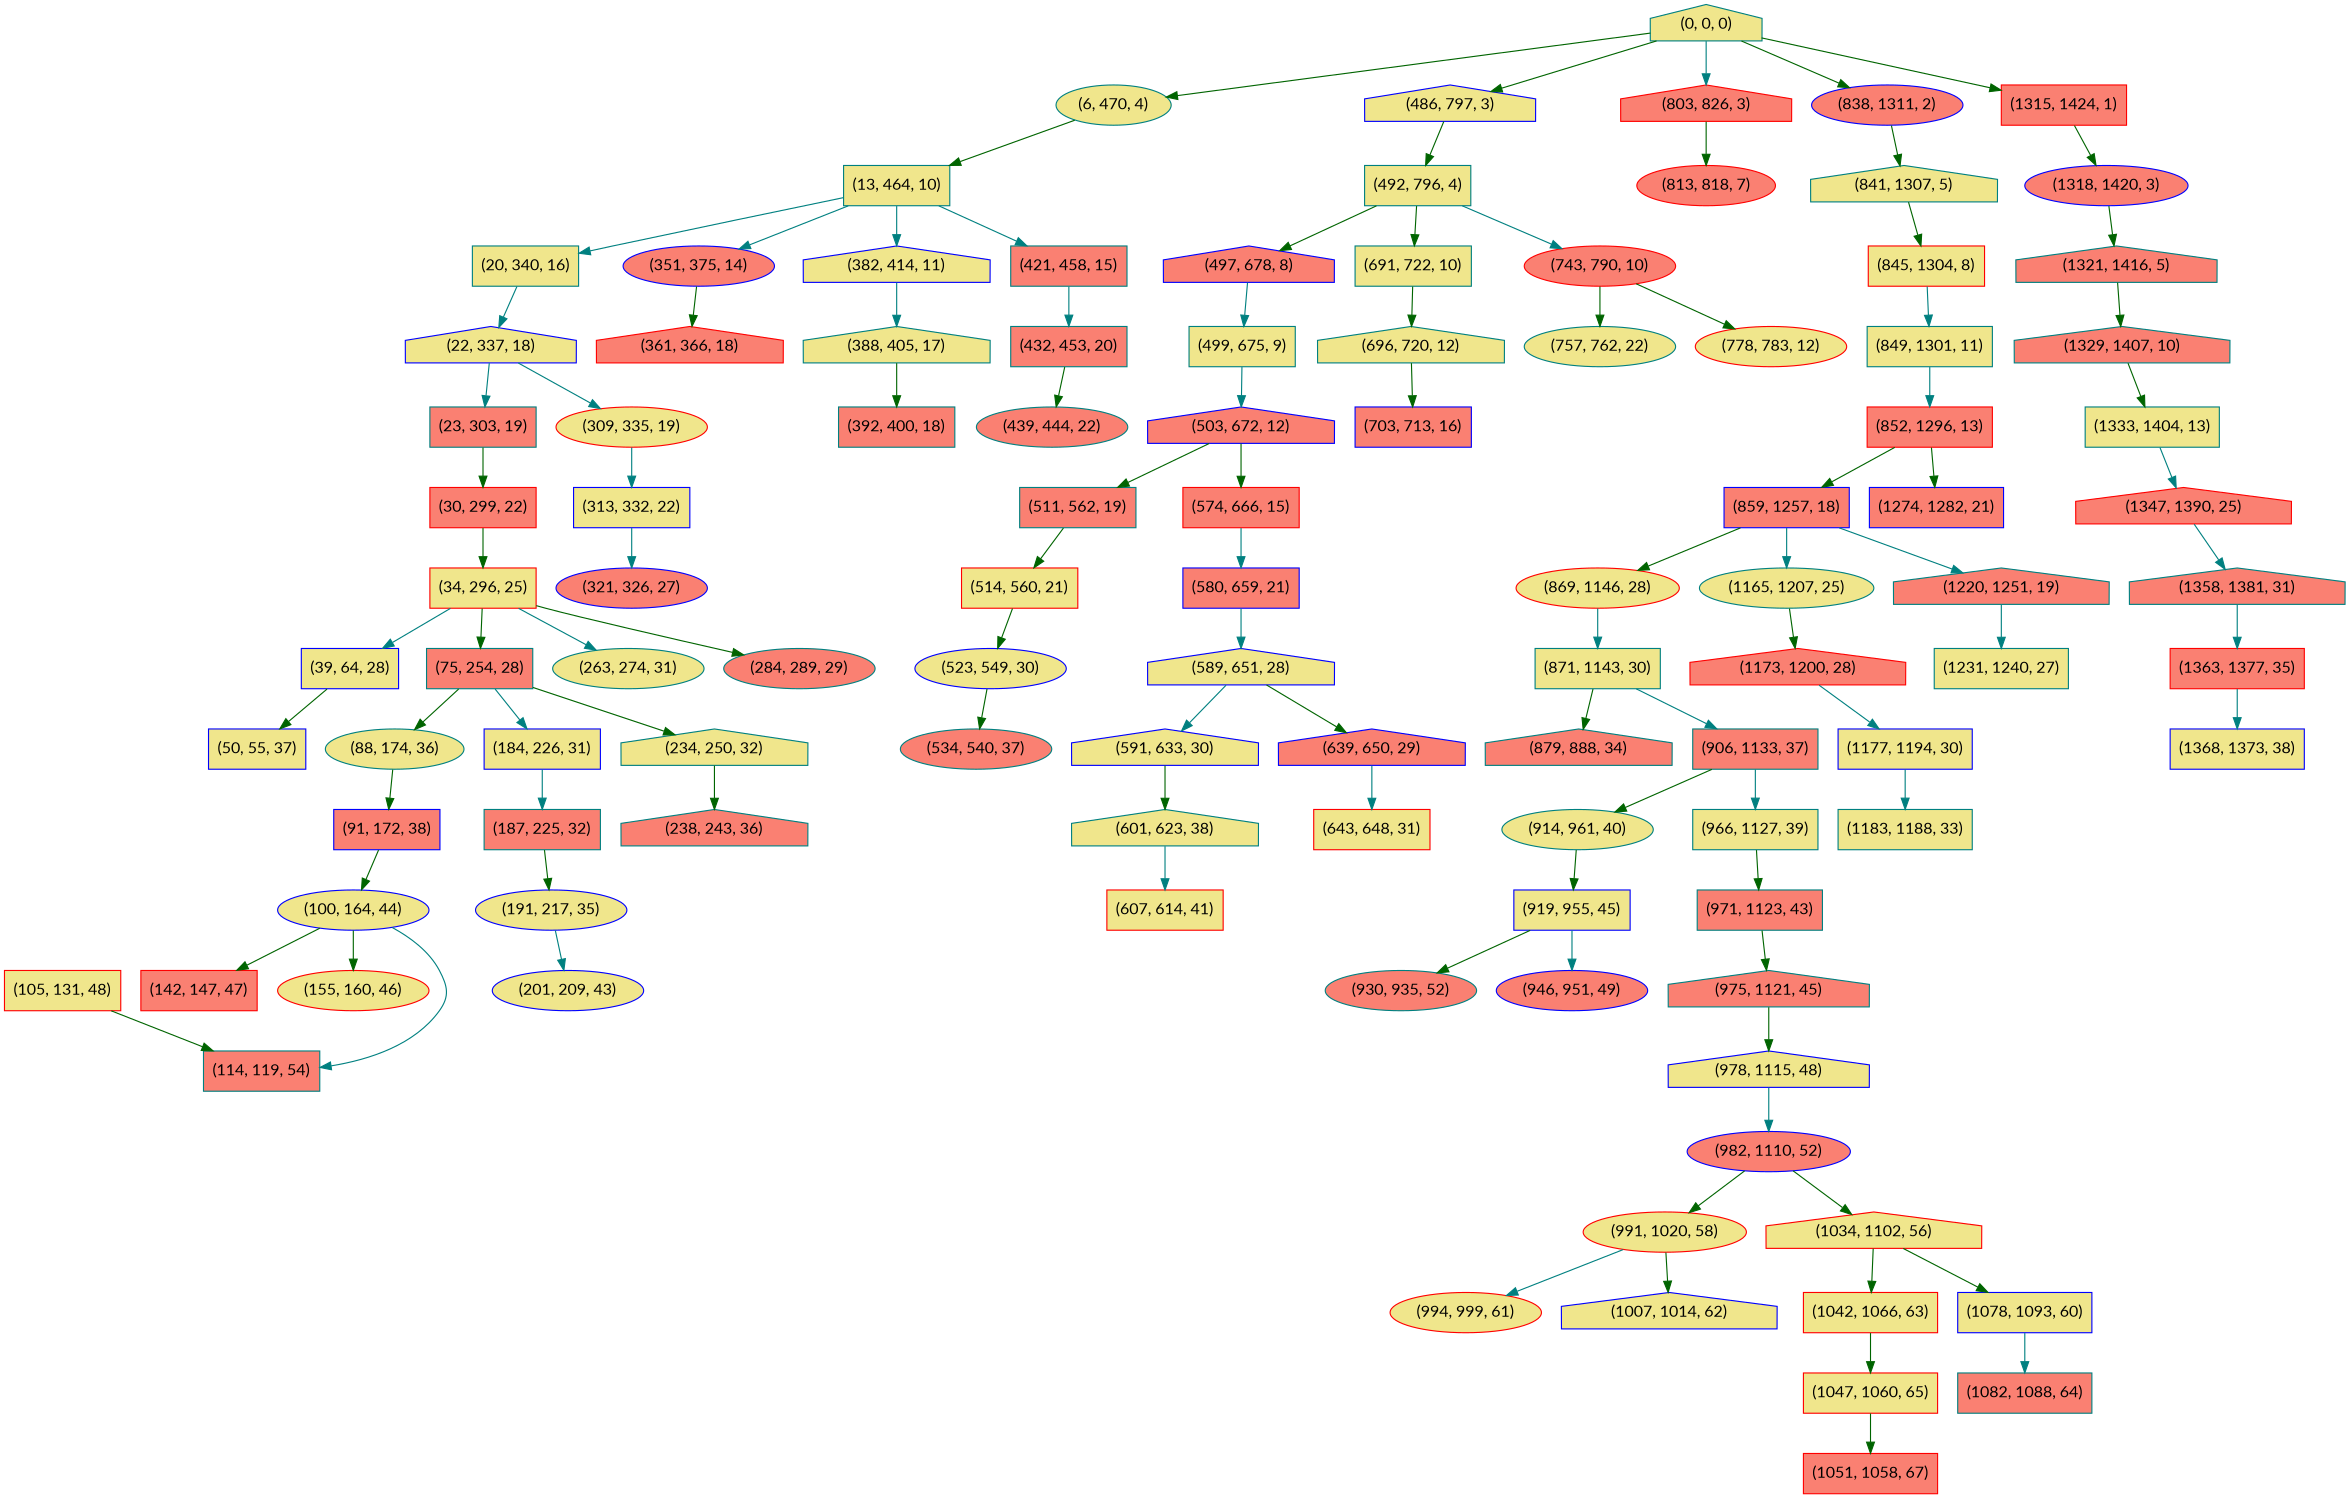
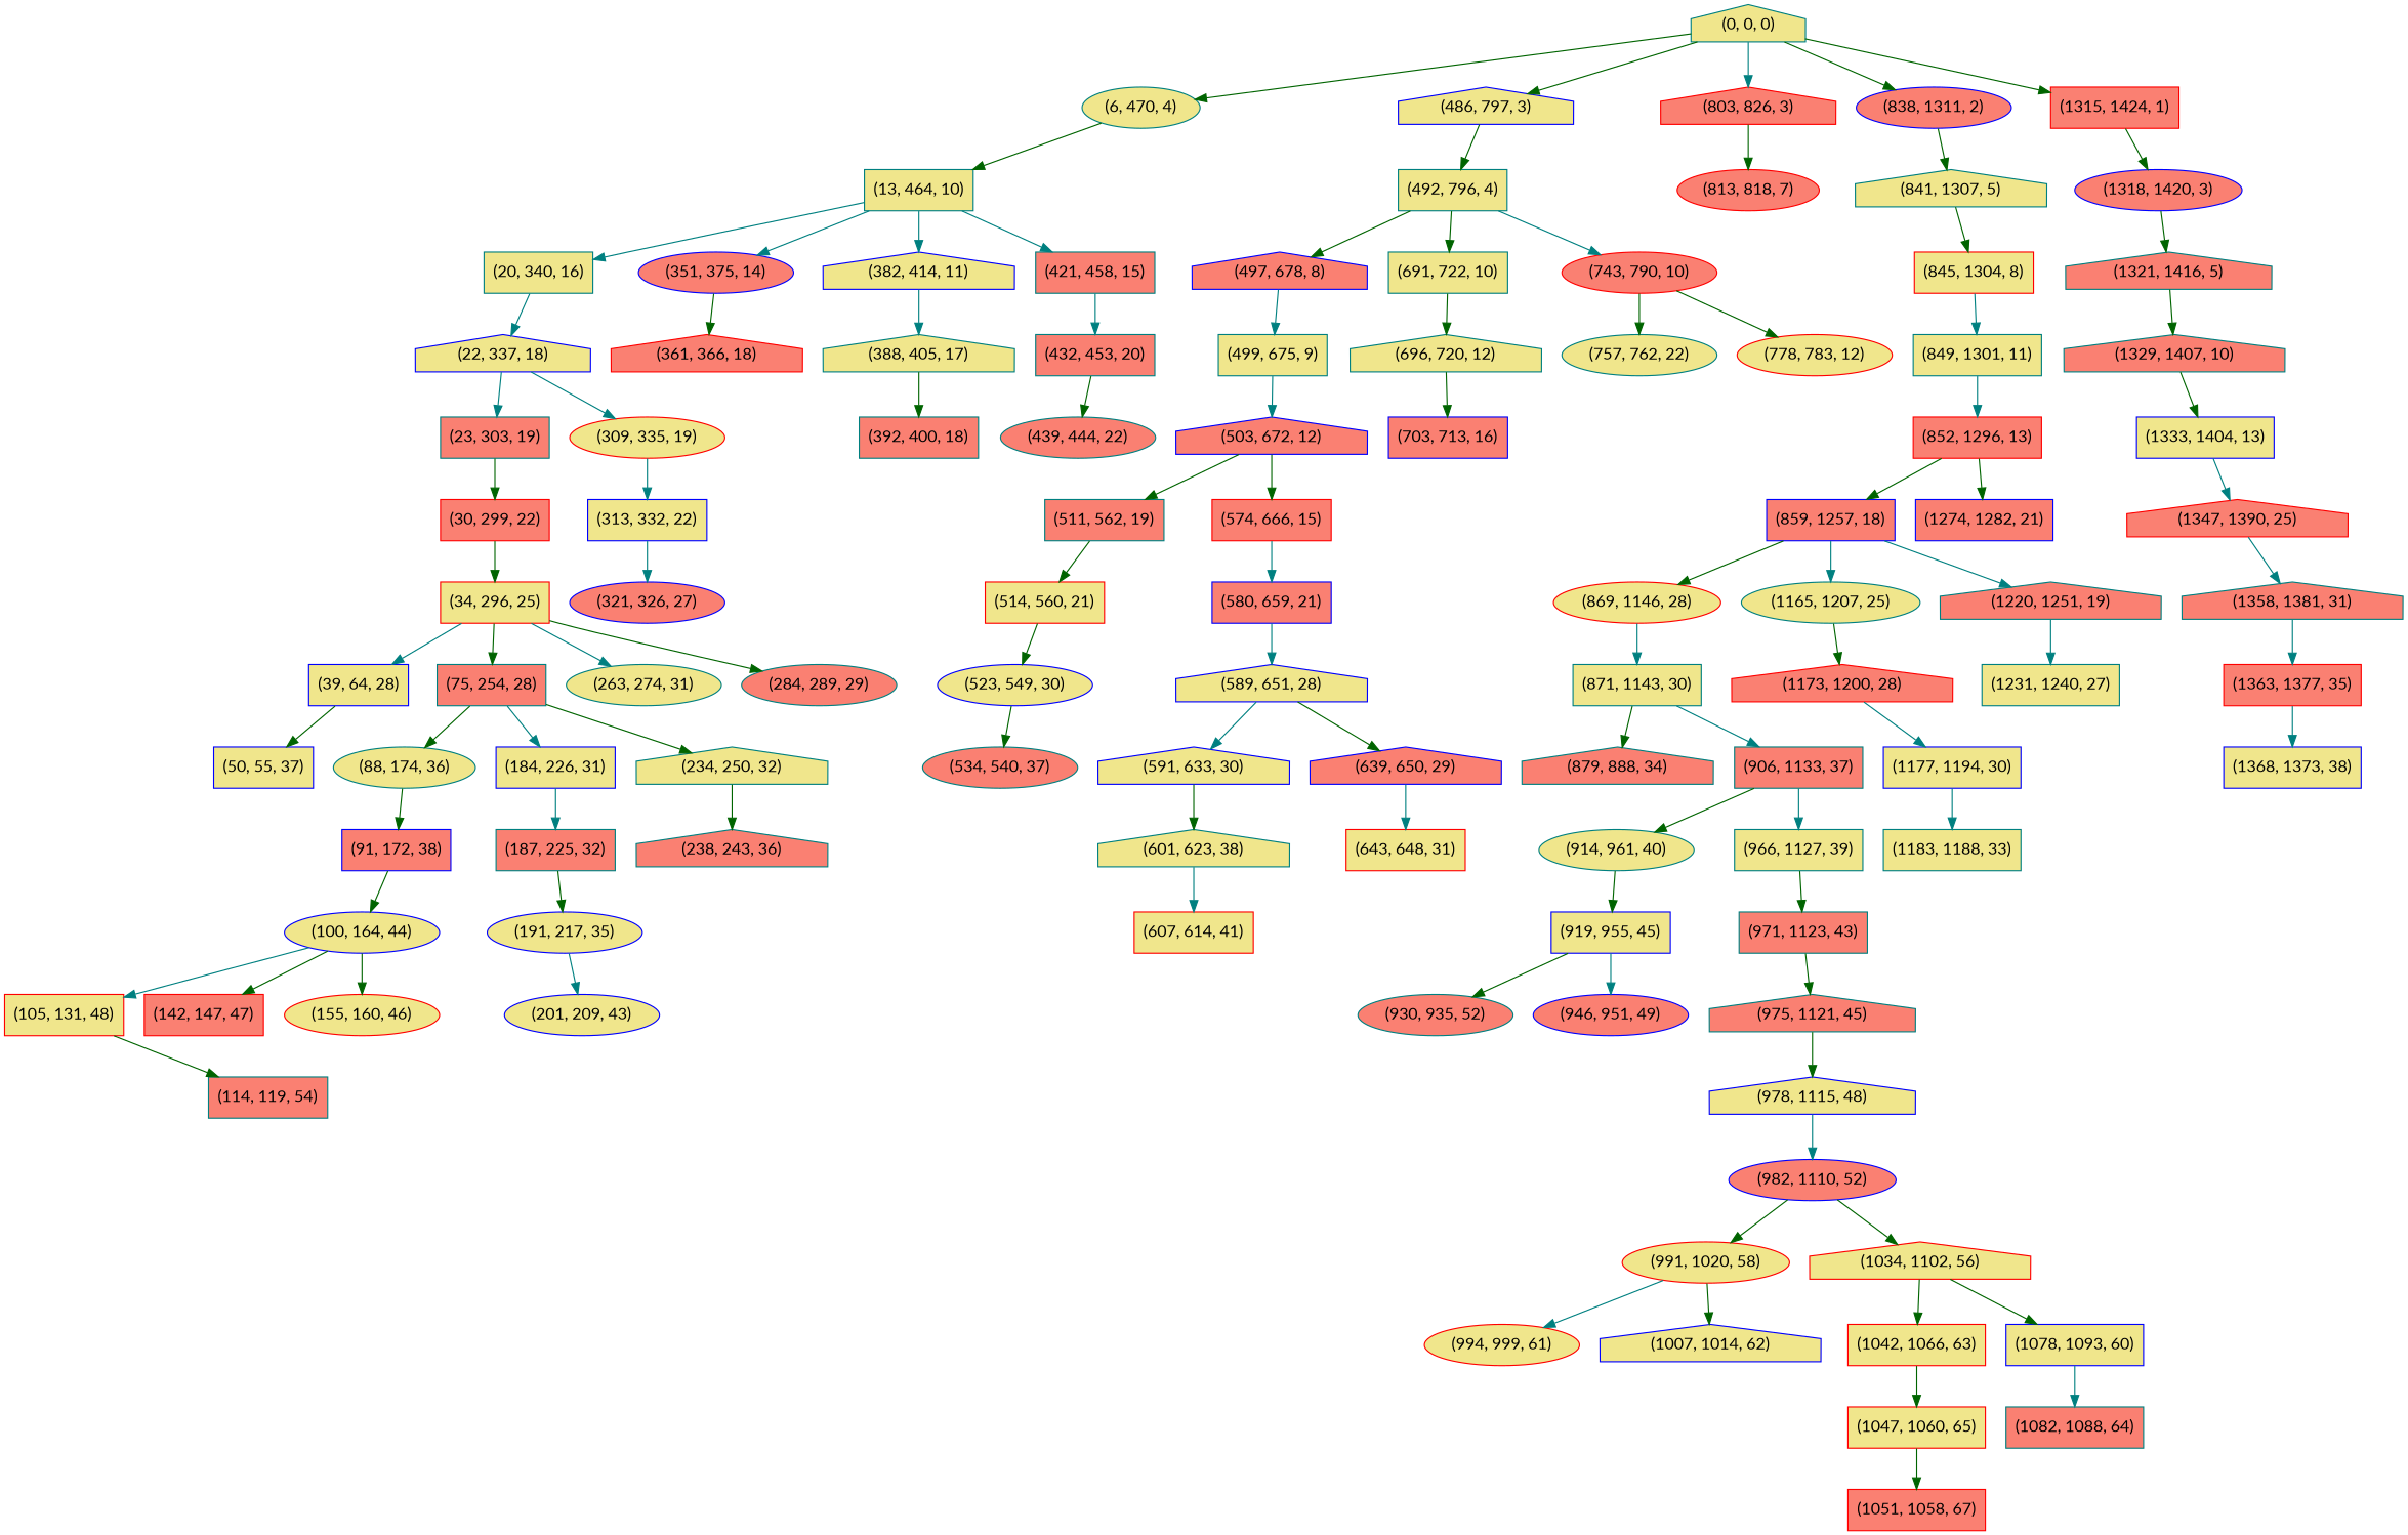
  digraph {
    fontname=Lato
    node [color=teal fillcolor=khaki fontname=Lato shape=box style=filled]
    edge [color=darkgreen fontname=Lato]
    "(0, 0, 0)" [shape=house]
    "(6, 470, 4)" [shape=ellipse]
    "(486, 797, 3)" [color=blue shape=house]
    "(803, 826, 3)" [color=red fillcolor=salmon shape=house]
    "(838, 1311, 2)" [color=blue fillcolor=salmon shape=ellipse]
    "(1315, 1424, 1)" [color=red fillcolor=salmon]
    "(13, 464, 10)"
    "(492, 796, 4)"
    "(813, 818, 7)" [color=red fillcolor=salmon shape=ellipse]
    "(841, 1307, 5)" [shape=house]
    "(1318, 1420, 3)" [color=blue fillcolor=salmon shape=ellipse]
    "(20, 340, 16)"
    "(351, 375, 14)" [color=blue fillcolor=salmon shape=ellipse]
    "(382, 414, 11)" [color=blue shape=house]
    "(421, 458, 15)" [fillcolor=salmon]
    "(22, 337, 18)" [color=blue shape=house]
    "(361, 366, 18)" [color=red fillcolor=salmon shape=house]
    "(388, 405, 17)" [shape=house]
    "(432, 453, 20)" [fillcolor=salmon]
    "(23, 303, 19)" [fillcolor=salmon]
    "(309, 335, 19)" [color=red shape=ellipse]
    "(30, 299, 22)" [color=red fillcolor=salmon]
    "(313, 332, 22)" [color=blue]
    "(34, 296, 25)" [color=red]
    "(39, 64, 28)" [color=blue]
    "(75, 254, 28)" [fillcolor=salmon]
    "(263, 274, 31)" [shape=ellipse]
    "(284, 289, 29)" [fillcolor=salmon shape=ellipse]
    "(50, 55, 37)" [color=blue]
    "(88, 174, 36)" [shape=ellipse]
    "(184, 226, 31)" [color=blue]
    "(234, 250, 32)" [shape=house]
    "(91, 172, 38)" [color=blue fillcolor=salmon]
    "(187, 225, 32)" [fillcolor=salmon]
    "(238, 243, 36)" [fillcolor=salmon shape=house]
    "(100, 164, 44)" [color=blue shape=ellipse]
    "(105, 131, 48)" [color=red]
    "(142, 147, 47)" [color=red fillcolor=salmon]
    "(155, 160, 46)" [color=red shape=ellipse]
    "(114, 119, 54)" [fillcolor=salmon]
    "(191, 217, 35)" [color=blue shape=ellipse]
    "(201, 209, 43)" [color=blue shape=ellipse]
    "(321, 326, 27)" [color=blue fillcolor=salmon shape=ellipse]
    "(392, 400, 18)" [fillcolor=salmon]
    "(439, 444, 22)" [fillcolor=salmon shape=ellipse]
    "(497, 678, 8)" [color=blue fillcolor=salmon shape=house]
    "(691, 722, 10)"
    "(743, 790, 10)" [color=red fillcolor=salmon shape=ellipse]
    "(499, 675, 9)"
    "(696, 720, 12)" [shape=house]
    "(757, 762, 22)" [shape=ellipse]
    "(778, 783, 12)" [color=red shape=ellipse]
    "(503, 672, 12)" [color=blue fillcolor=salmon shape=house]
    "(511, 562, 19)" [fillcolor=salmon]
    "(574, 666, 15)" [color=red fillcolor=salmon]
    "(514, 560, 21)" [color=red]
    "(580, 659, 21)" [color=blue fillcolor=salmon]
    "(523, 549, 30)" [color=blue shape=ellipse]
    "(534, 540, 37)" [fillcolor=salmon shape=ellipse]
    "(589, 651, 28)" [color=blue shape=house]
    "(591, 633, 30)" [color=blue shape=house]
    "(639, 650, 29)" [color=blue fillcolor=salmon shape=house]
    "(601, 623, 38)" [shape=house]
    "(643, 648, 31)" [color=red]
    "(607, 614, 41)" [color=red]
    "(703, 713, 16)" [color=blue fillcolor=salmon]
    "(845, 1304, 8)" [color=red]
    "(849, 1301, 11)"
    "(852, 1296, 13)" [color=red fillcolor=salmon]
    "(859, 1257, 18)" [color=blue fillcolor=salmon]
    "(1274, 1282, 21)" [color=blue fillcolor=salmon]
    "(869, 1146, 28)" [color=red shape=ellipse]
    "(1165, 1207, 25)" [shape=ellipse]
    "(1220, 1251, 19)" [fillcolor=salmon shape=house]
    "(871, 1143, 30)"
    "(1173, 1200, 28)" [color=red fillcolor=salmon shape=house]
    "(1231, 1240, 27)"
    "(879, 888, 34)" [fillcolor=salmon shape=house]
    "(906, 1133, 37)" [fillcolor=salmon]
    "(914, 961, 40)" [shape=ellipse]
    "(966, 1127, 39)"
    "(919, 955, 45)" [color=blue]
    "(971, 1123, 43)" [fillcolor=salmon]
    "(930, 935, 52)" [fillcolor=salmon shape=ellipse]
    "(946, 951, 49)" [color=blue fillcolor=salmon shape=ellipse]
    "(975, 1121, 45)" [fillcolor=salmon shape=house]
    "(978, 1115, 48)" [color=blue shape=house]
    "(982, 1110, 52)" [color=blue fillcolor=salmon shape=ellipse]
    "(991, 1020, 58)" [color=red shape=ellipse]
    "(1034, 1102, 56)" [color=red shape=house]
    "(994, 999, 61)" [color=red shape=ellipse]
    "(1007, 1014, 62)" [color=blue shape=house]
    "(1042, 1066, 63)" [color=red]
    "(1078, 1093, 60)" [color=blue]
    "(1047, 1060, 65)" [color=red]
    "(1082, 1088, 64)" [fillcolor=salmon]
    "(1051, 1058, 67)" [color=red fillcolor=salmon]
    "(1177, 1194, 30)" [color=blue]
    "(1183, 1188, 33)"
    "(1321, 1416, 5)" [fillcolor=salmon shape=house]
    "(1329, 1407, 10)" [fillcolor=salmon shape=house]
-   "(1333, 1404, 13)"
+   "(1333, 1404, 13)" [color=blue]
    "(1347, 1390, 25)" [color=red fillcolor=salmon shape=house]
    "(1358, 1381, 31)" [fillcolor=salmon shape=house]
    "(1363, 1377, 35)" [color=red fillcolor=salmon]
    "(1368, 1373, 38)" [color=blue]
    "(0, 0, 0)" -> "(6, 470, 4)"
    "(0, 0, 0)" -> "(486, 797, 3)"
    "(0, 0, 0)" -> "(803, 826, 3)" [color=teal]
    "(0, 0, 0)" -> "(838, 1311, 2)"
    "(0, 0, 0)" -> "(1315, 1424, 1)"
    "(6, 470, 4)" -> "(13, 464, 10)"
    "(486, 797, 3)" -> "(492, 796, 4)"
    "(803, 826, 3)" -> "(813, 818, 7)"
    "(838, 1311, 2)" -> "(841, 1307, 5)"
    "(1315, 1424, 1)" -> "(1318, 1420, 3)"
    "(13, 464, 10)" -> "(20, 340, 16)" [color=teal]
    "(13, 464, 10)" -> "(351, 375, 14)" [color=teal]
    "(13, 464, 10)" -> "(382, 414, 11)" [color=teal]
    "(13, 464, 10)" -> "(421, 458, 15)" [color=teal]
    "(492, 796, 4)" -> "(497, 678, 8)"
    "(492, 796, 4)" -> "(691, 722, 10)"
    "(492, 796, 4)" -> "(743, 790, 10)" [color=teal]
    "(841, 1307, 5)" -> "(845, 1304, 8)"
    "(1318, 1420, 3)" -> "(1321, 1416, 5)"
    "(20, 340, 16)" -> "(22, 337, 18)" [color=teal]
    "(351, 375, 14)" -> "(361, 366, 18)"
    "(382, 414, 11)" -> "(388, 405, 17)" [color=teal]
    "(421, 458, 15)" -> "(432, 453, 20)" [color=teal]
    "(22, 337, 18)" -> "(23, 303, 19)" [color=teal]
    "(22, 337, 18)" -> "(309, 335, 19)" [color=teal]
    "(388, 405, 17)" -> "(392, 400, 18)"
    "(432, 453, 20)" -> "(439, 444, 22)"
    "(23, 303, 19)" -> "(30, 299, 22)"
    "(309, 335, 19)" -> "(313, 332, 22)" [color=teal]
    "(30, 299, 22)" -> "(34, 296, 25)"
    "(313, 332, 22)" -> "(321, 326, 27)" [color=teal]
    "(34, 296, 25)" -> "(39, 64, 28)" [color=teal]
    "(34, 296, 25)" -> "(75, 254, 28)"
    "(34, 296, 25)" -> "(263, 274, 31)" [color=teal]
    "(34, 296, 25)" -> "(284, 289, 29)"
    "(39, 64, 28)" -> "(50, 55, 37)"
    "(75, 254, 28)" -> "(88, 174, 36)"
    "(75, 254, 28)" -> "(184, 226, 31)" [color=teal]
    "(75, 254, 28)" -> "(234, 250, 32)"
    "(88, 174, 36)" -> "(91, 172, 38)"
    "(184, 226, 31)" -> "(187, 225, 32)" [color=teal]
    "(234, 250, 32)" -> "(238, 243, 36)"
    "(91, 172, 38)" -> "(100, 164, 44)"
    "(187, 225, 32)" -> "(191, 217, 35)"
-   "(100, 164, 44)" -> "(114, 119, 54)" [color=teal]
+   "(100, 164, 44)" -> "(105, 131, 48)" [color=teal]
    "(100, 164, 44)" -> "(142, 147, 47)"
    "(100, 164, 44)" -> "(155, 160, 46)"
    "(105, 131, 48)" -> "(114, 119, 54)"
    "(191, 217, 35)" -> "(201, 209, 43)" [color=teal]
    "(497, 678, 8)" -> "(499, 675, 9)" [color=teal]
    "(691, 722, 10)" -> "(696, 720, 12)"
    "(743, 790, 10)" -> "(757, 762, 22)"
    "(743, 790, 10)" -> "(778, 783, 12)"
    "(499, 675, 9)" -> "(503, 672, 12)" [color=teal]
    "(696, 720, 12)" -> "(703, 713, 16)"
    "(503, 672, 12)" -> "(511, 562, 19)"
    "(503, 672, 12)" -> "(574, 666, 15)"
    "(511, 562, 19)" -> "(514, 560, 21)"
    "(574, 666, 15)" -> "(580, 659, 21)" [color=teal]
    "(514, 560, 21)" -> "(523, 549, 30)"
    "(580, 659, 21)" -> "(589, 651, 28)" [color=teal]
    "(523, 549, 30)" -> "(534, 540, 37)"
    "(589, 651, 28)" -> "(591, 633, 30)" [color=teal]
    "(589, 651, 28)" -> "(639, 650, 29)"
    "(591, 633, 30)" -> "(601, 623, 38)"
    "(639, 650, 29)" -> "(643, 648, 31)" [color=teal]
    "(601, 623, 38)" -> "(607, 614, 41)" [color=teal]
    "(845, 1304, 8)" -> "(849, 1301, 11)" [color=teal]
    "(849, 1301, 11)" -> "(852, 1296, 13)" [color=teal]
    "(852, 1296, 13)" -> "(859, 1257, 18)"
    "(852, 1296, 13)" -> "(1274, 1282, 21)"
    "(859, 1257, 18)" -> "(869, 1146, 28)"
    "(859, 1257, 18)" -> "(1165, 1207, 25)" [color=teal]
    "(859, 1257, 18)" -> "(1220, 1251, 19)" [color=teal]
    "(869, 1146, 28)" -> "(871, 1143, 30)" [color=teal]
    "(1165, 1207, 25)" -> "(1173, 1200, 28)"
    "(1220, 1251, 19)" -> "(1231, 1240, 27)" [color=teal]
    "(871, 1143, 30)" -> "(879, 888, 34)"
    "(871, 1143, 30)" -> "(906, 1133, 37)" [color=teal]
    "(1173, 1200, 28)" -> "(1177, 1194, 30)" [color=teal]
    "(906, 1133, 37)" -> "(914, 961, 40)"
    "(906, 1133, 37)" -> "(966, 1127, 39)" [color=teal]
    "(914, 961, 40)" -> "(919, 955, 45)"
    "(966, 1127, 39)" -> "(971, 1123, 43)"
    "(919, 955, 45)" -> "(930, 935, 52)"
    "(919, 955, 45)" -> "(946, 951, 49)" [color=teal]
    "(971, 1123, 43)" -> "(975, 1121, 45)"
    "(975, 1121, 45)" -> "(978, 1115, 48)"
    "(978, 1115, 48)" -> "(982, 1110, 52)" [color=teal]
    "(982, 1110, 52)" -> "(991, 1020, 58)"
    "(982, 1110, 52)" -> "(1034, 1102, 56)"
    "(991, 1020, 58)" -> "(994, 999, 61)" [color=teal]
    "(991, 1020, 58)" -> "(1007, 1014, 62)"
    "(1034, 1102, 56)" -> "(1042, 1066, 63)"
    "(1034, 1102, 56)" -> "(1078, 1093, 60)"
    "(1042, 1066, 63)" -> "(1047, 1060, 65)"
    "(1078, 1093, 60)" -> "(1082, 1088, 64)" [color=teal]
    "(1047, 1060, 65)" -> "(1051, 1058, 67)"
    "(1177, 1194, 30)" -> "(1183, 1188, 33)" [color=teal]
    "(1321, 1416, 5)" -> "(1329, 1407, 10)"
    "(1329, 1407, 10)" -> "(1333, 1404, 13)"
    "(1333, 1404, 13)" -> "(1347, 1390, 25)" [color=teal]
    "(1347, 1390, 25)" -> "(1358, 1381, 31)" [color=teal]
    "(1358, 1381, 31)" -> "(1363, 1377, 35)" [color=teal]
    "(1363, 1377, 35)" -> "(1368, 1373, 38)" [color=teal]
  }
